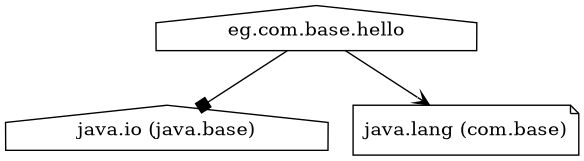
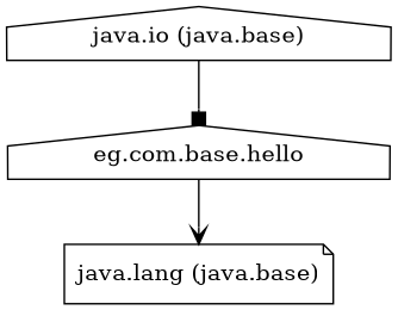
  digraph {
    node [shape=house]
    n1 [label="eg.com.base.hello"]
    "java.io (java.base)"
-   "java.lang (java.base)" [shape=note label="java.lang (com.base)"]
-   n1 -> "java.io (java.base)" [arrowhead=box]
+   "java.lang (java.base)" [shape=note]
+   "java.io (java.base)" -> n1 [arrowhead=box]
    n1 -> "java.lang (java.base)" [arrowhead=vee]
  }
